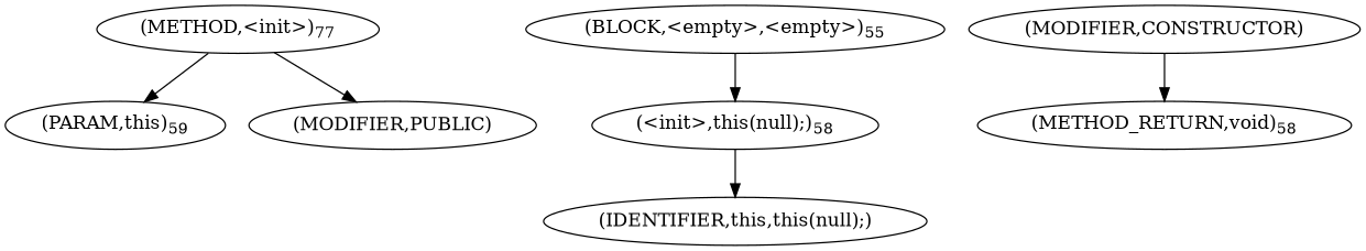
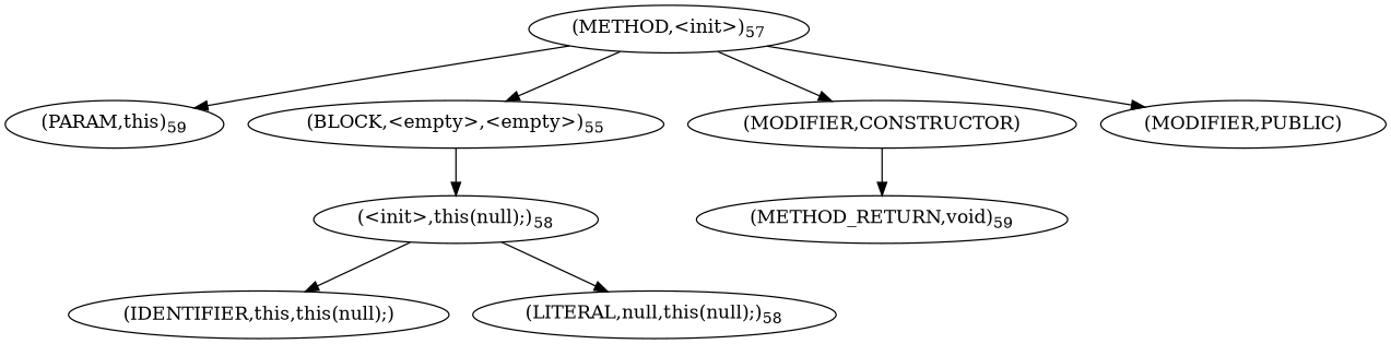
  digraph {
-   n1 [label=<(METHOD,&lt;init&gt;)<SUB>77</SUB>>]
+   n1 [label=<(METHOD,&lt;init&gt;)<SUB>57</SUB>>]
    n2 [label=<(PARAM,this)<SUB>59</SUB>>]
    n3 [label=<(BLOCK,&lt;empty&gt;,&lt;empty&gt;)<SUB>55</SUB>>]
    n4 [label=<(MODIFIER,CONSTRUCTOR)>]
    n5 [label=<(MODIFIER,PUBLIC)>]
    n6 [label=<(&lt;init&gt;,this(null);)<SUB>58</SUB>>]
-   n7 [label=<(METHOD_RETURN,void)<SUB>58</SUB>>]
+   n7 [label=<(METHOD_RETURN,void)<SUB>59</SUB>>]
    n8 [label=<(IDENTIFIER,this,this(null);)>]
+   n9 [label=<(LITERAL,null,this(null);)<SUB>58</SUB>>]
    n1 -> n2
+   n1 -> n3
+   n1 -> n4
    n1 -> n5
    n3 -> n6
    n4 -> n7
    n6 -> n8
+   n6 -> n9
  }
